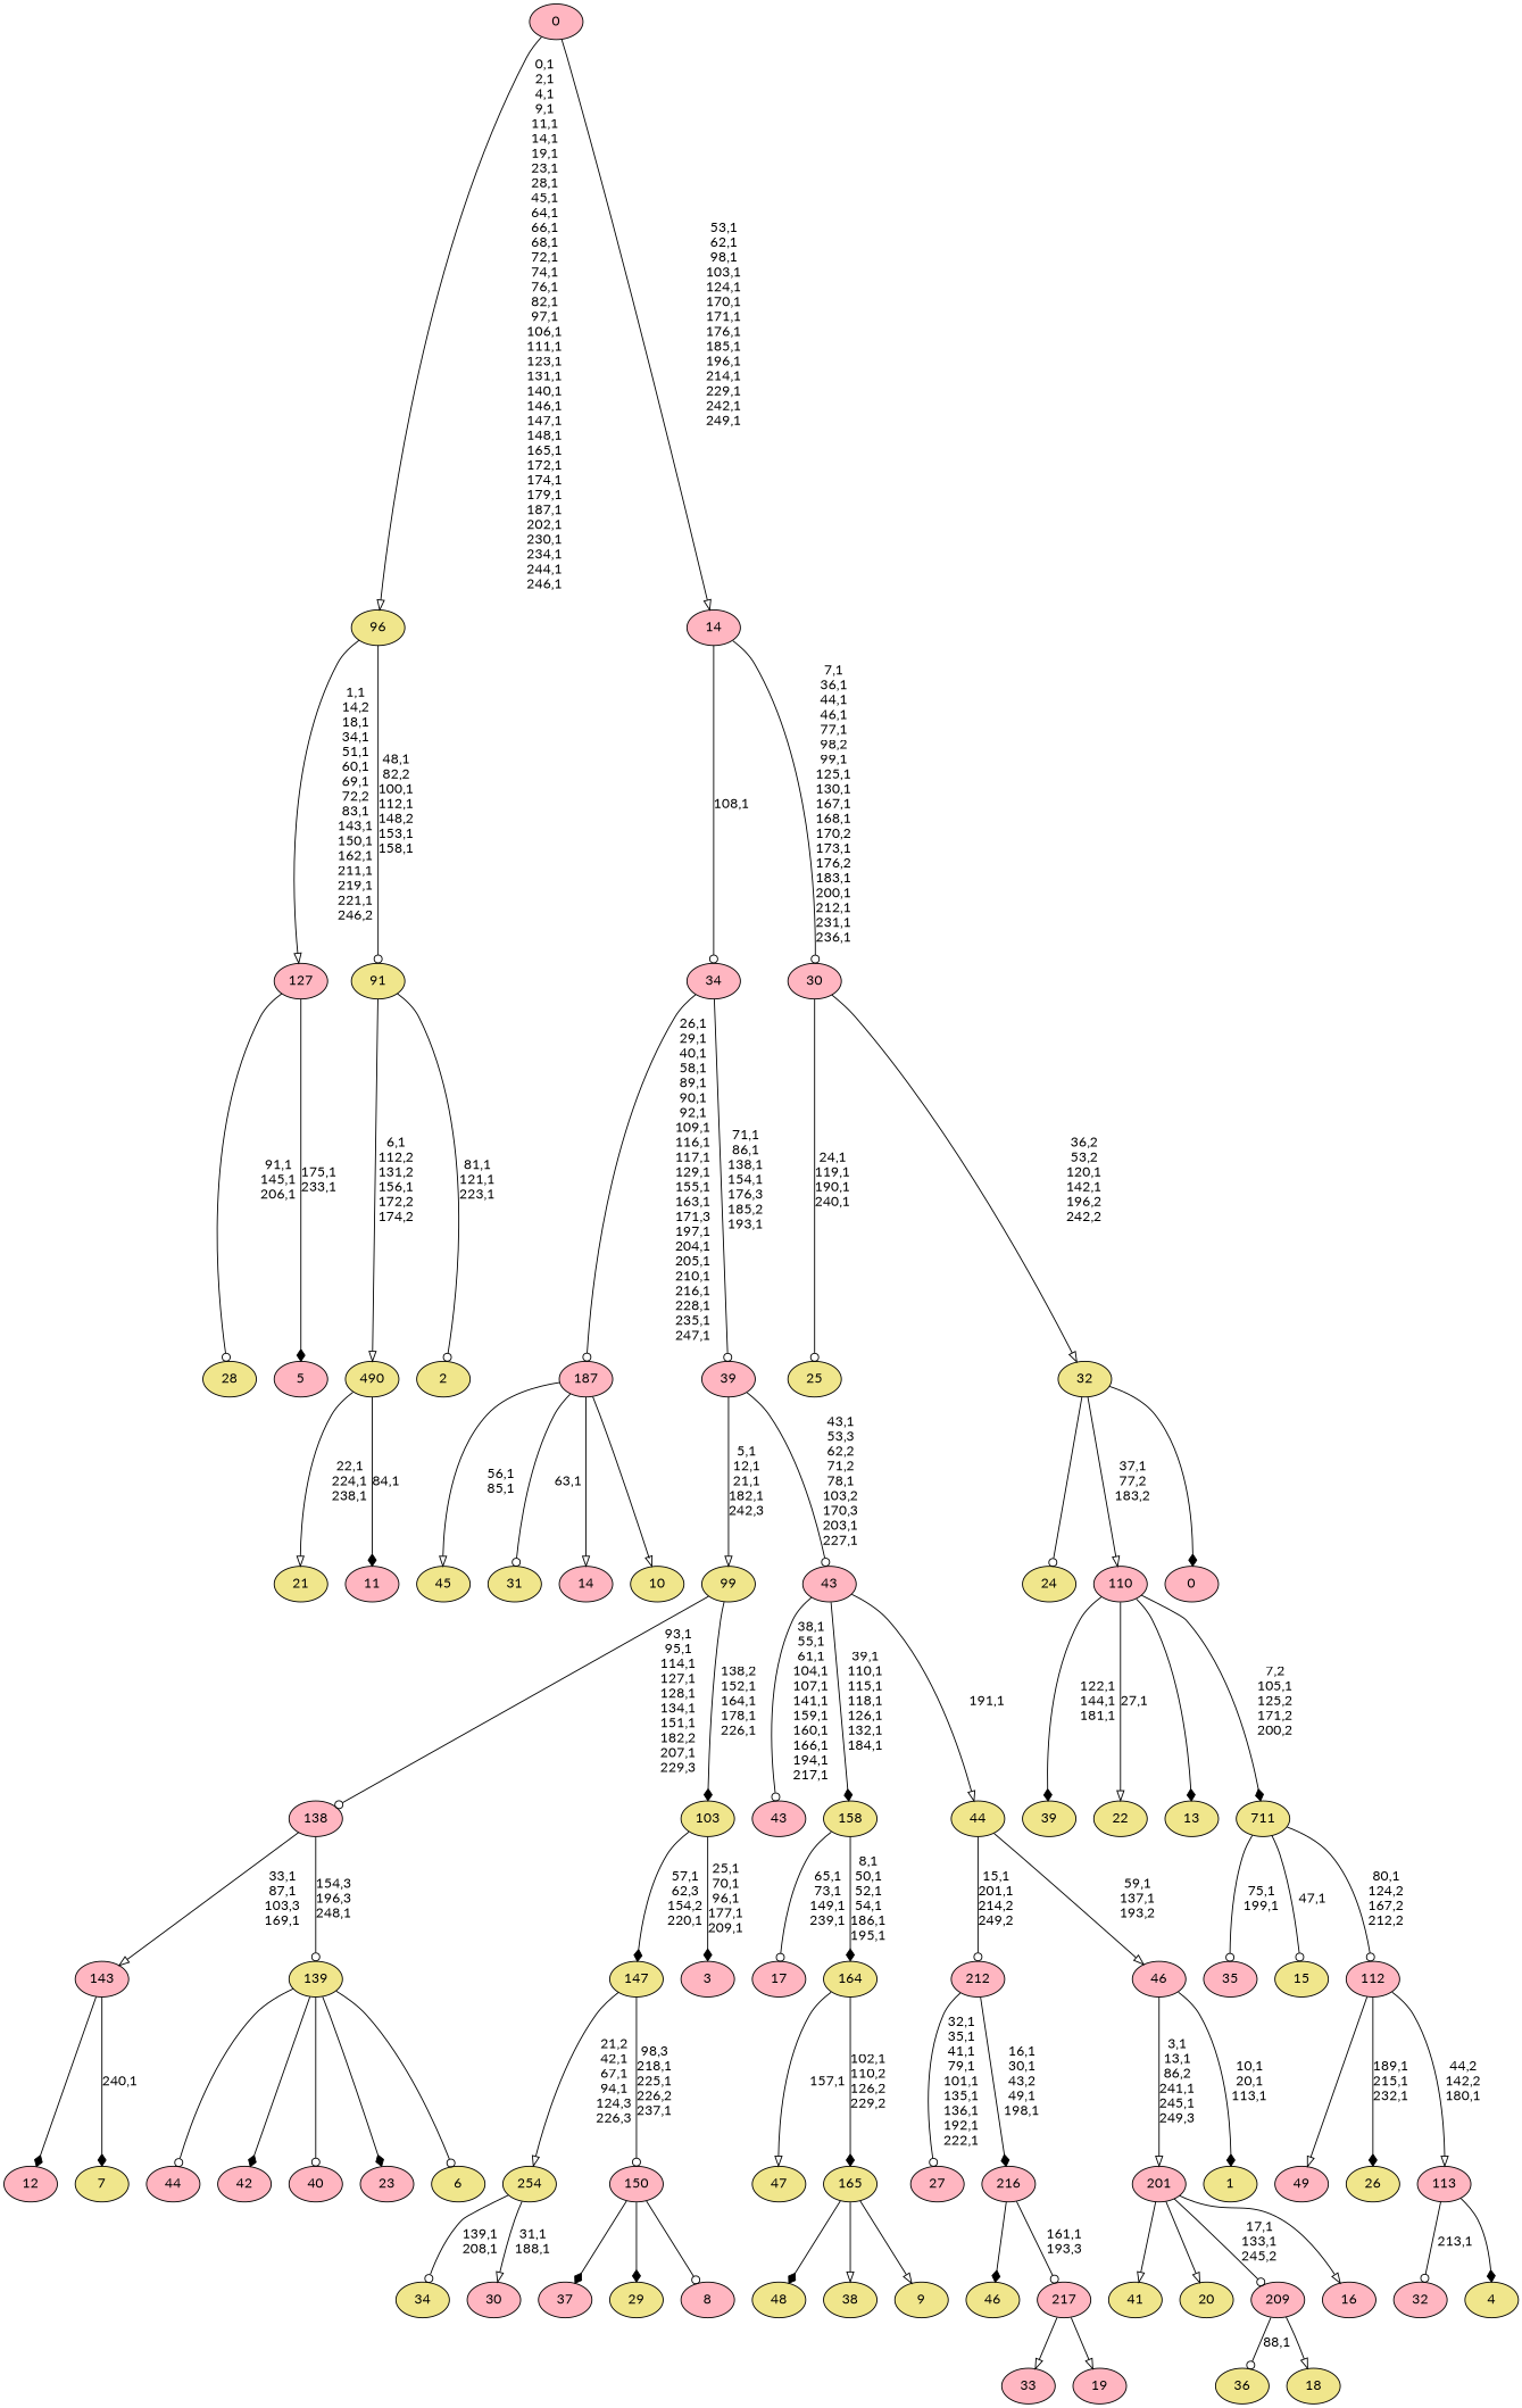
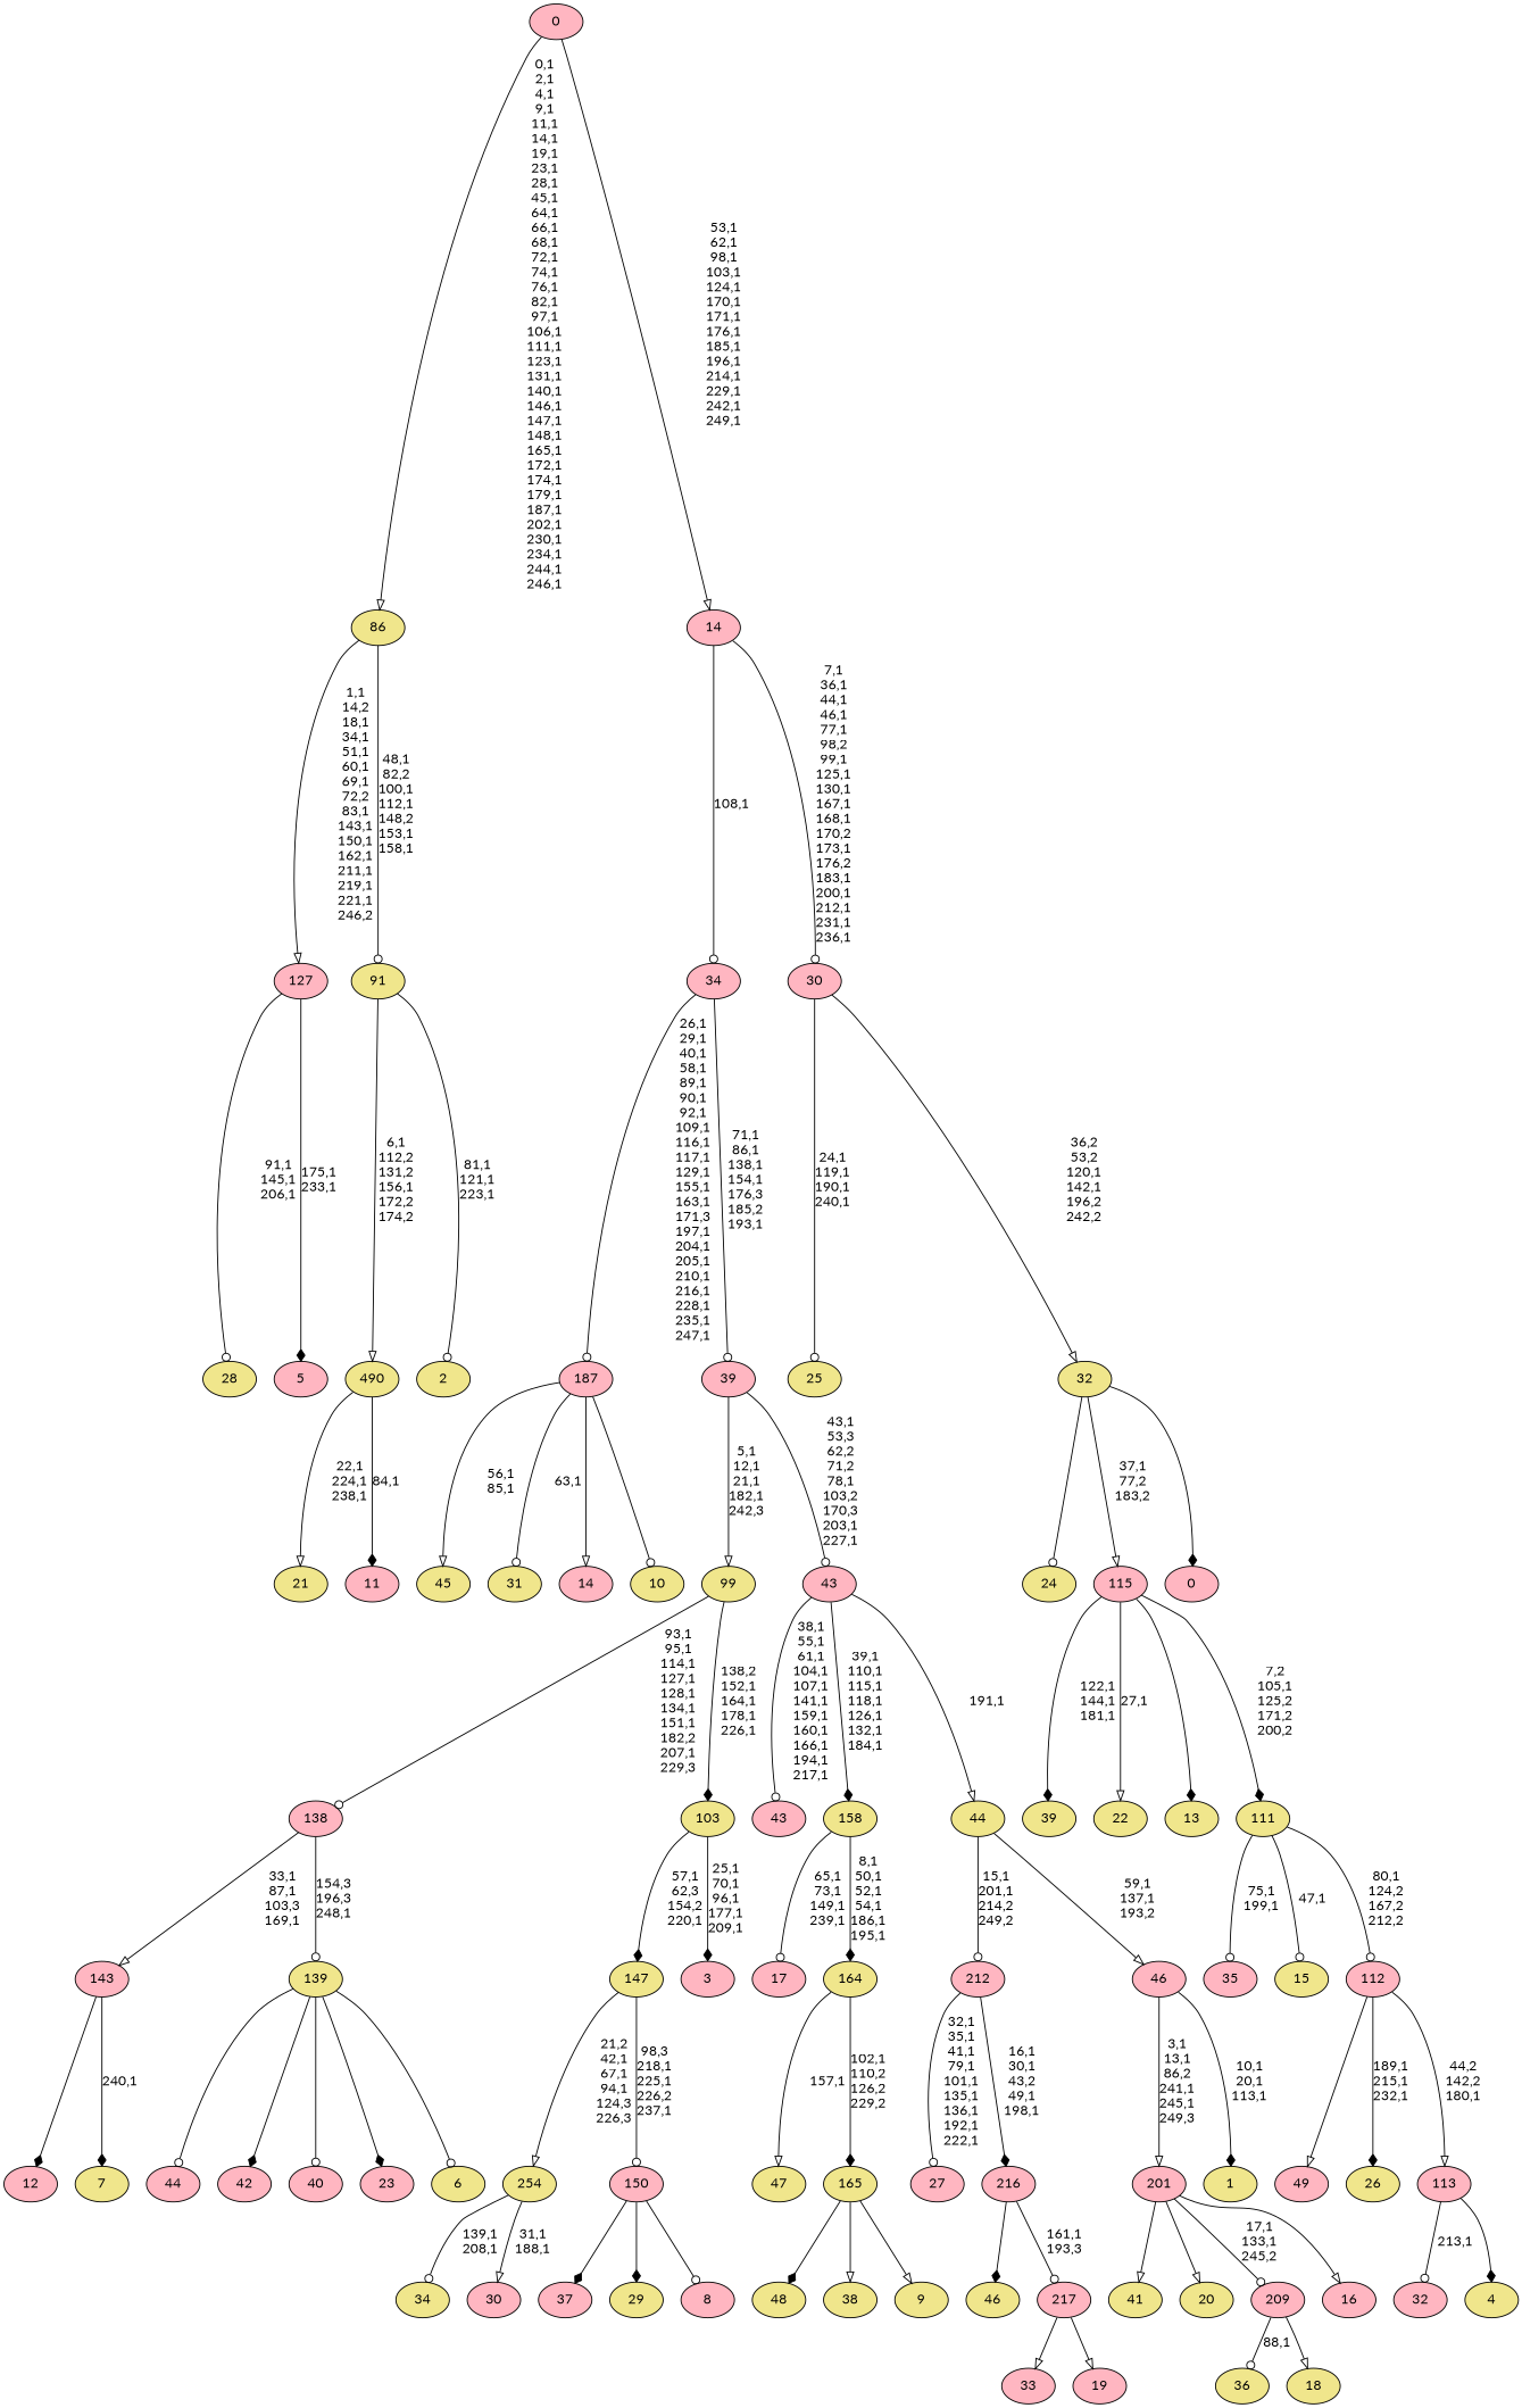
  digraph {
    fontname=Lato
    node [fillcolor=lightpink fontname=Lato style=filled]
    edge [arrowhead=odot fontname=Lato]
    n1 [label=49]
    n2 [fillcolor=khaki label=48]
    n3 [fillcolor=khaki label=47]
    n4 [fillcolor=khaki label=46]
    n5 [fillcolor=khaki label=45]
    n6 [label=44]
    n7 [label=43]
    n8 [label=42]
    n9 [fillcolor=khaki label=41]
    n10 [label=40]
    n11 [fillcolor=khaki label=39]
    n12 [fillcolor=khaki label=38]
    n13 [label=37]
    n14 [fillcolor=khaki label=36]
    n15 [label=35]
    n16 [fillcolor=khaki label=34]
    n17 [label=33]
    n18 [label=32]
    n19 [fillcolor=khaki label=31]
    n20 [label=30]
    254 [fillcolor=khaki]
    n22 [fillcolor=khaki label=29]
    n23 [fillcolor=khaki label=28]
    n24 [label=27]
    n25 [fillcolor=khaki label=26]
    n26 [fillcolor=khaki label=25]
    n27 [fillcolor=khaki label=24]
    n28 [label=23]
    n29 [fillcolor=khaki label=22]
    n30 [fillcolor=khaki label=21]
    n31 [fillcolor=khaki label=20]
    n32 [label=19]
    217
    216
    212
    n36 [fillcolor=khaki label=18]
    209
    n38 [label=17]
    n39 [label=16]
    201
    n41 [fillcolor=khaki label=15]
    n42 [label=14]
    n43 [fillcolor=khaki label=13]
    n44 [label=12]
    n45 [label=11]
    n46 [fillcolor=khaki label=490]
    n47 [fillcolor=khaki label=10]
    187
    n49 [fillcolor=khaki label=9]
    165 [fillcolor=khaki]
    164 [fillcolor=khaki]
    158 [fillcolor=khaki]
    n53 [label=8]
    150
    147 [fillcolor=khaki]
    n56 [fillcolor=khaki label=7]
    143
    n58 [fillcolor=khaki label=6]
    139 [fillcolor=khaki]
    138
    n61 [label=5]
    127
    n63 [fillcolor=khaki label=4]
    113
    112
-   111 [fillcolor=khaki label=711]
-   110
+   111 [fillcolor=khaki]
+   110 [label=115]
    n68 [label=3]
    103 [fillcolor=khaki]
    99 [fillcolor=khaki]
    n71 [fillcolor=khaki label=2]
    91 [fillcolor=khaki]
-   86 [fillcolor=khaki label=96]
+   86 [fillcolor=khaki]
    n74 [fillcolor=khaki label=1]
    46
    44 [fillcolor=khaki]
    43
    39
    34
    n80 [label=0]
    32 [fillcolor=khaki]
    30
    14
    0
    254 -> n16 [label="139,1\n208,1"]
    254 -> n20 [arrowhead=onormal label="31,1\n188,1"]
    217 -> n17 [arrowhead=onormal]
    217 -> n32 [arrowhead=onormal]
    216 -> n4 [arrowhead=diamond]
    216 -> 217 [label="161,1\n193,3"]
    212 -> n24 [label="32,1\n35,1\n41,1\n79,1\n101,1\n135,1\n136,1\n192,1\n222,1"]
    212 -> 216 [arrowhead=diamond label="16,1\n30,1\n43,2\n49,1\n198,1"]
    209 -> n14 [label="88,1"]
    209 -> n36 [arrowhead=onormal]
    201 -> n9 [arrowhead=onormal]
    201 -> n31 [arrowhead=onormal]
    201 -> 209 [label="17,1\n133,1\n245,2"]
    201 -> n39 [arrowhead=onormal]
    n46 -> n30 [arrowhead=onormal label="22,1\n224,1\n238,1"]
    n46 -> n45 [arrowhead=diamond label="84,1"]
    187 -> n5 [arrowhead=onormal label="56,1\n85,1"]
    187 -> n19 [label="63,1"]
    187 -> n42 [arrowhead=onormal]
-   187 -> n47 [arrowhead=onormal]
+   187 -> n47
    165 -> n2 [arrowhead=diamond]
    165 -> n12 [arrowhead=onormal]
    165 -> n49 [arrowhead=onormal]
    164 -> n3 [arrowhead=onormal label="157,1"]
    164 -> 165 [arrowhead=diamond label="102,1\n110,2\n126,2\n229,2"]
    158 -> n38 [label="65,1\n73,1\n149,1\n239,1"]
    158 -> 164 [arrowhead=diamond label="8,1\n50,1\n52,1\n54,1\n186,1\n195,1"]
    150 -> n13 [arrowhead=diamond]
    150 -> n22 [arrowhead=diamond]
    150 -> n53
    147 -> 254 [arrowhead=onormal label="21,2\n42,1\n67,1\n94,1\n124,3\n226,3"]
    147 -> 150 [label="98,3\n218,1\n225,1\n226,2\n237,1"]
    143 -> n44 [arrowhead=diamond]
    143 -> n56 [arrowhead=diamond label="240,1"]
    139 -> n6
    139 -> n8 [arrowhead=diamond]
    139 -> n10
    139 -> n28 [arrowhead=diamond]
    139 -> n58
    138 -> 143 [arrowhead=onormal label="33,1\n87,1\n103,3\n169,1"]
    138 -> 139 [label="154,3\n196,3\n248,1"]
    127 -> n23 [label="91,1\n145,1\n206,1"]
    127 -> n61 [arrowhead=diamond label="175,1\n233,1"]
    113 -> n18 [label="213,1"]
    113 -> n63 [arrowhead=diamond]
    112 -> n1 [arrowhead=onormal]
    112 -> n25 [arrowhead=diamond label="189,1\n215,1\n232,1"]
    112 -> 113 [arrowhead=onormal label="44,2\n142,2\n180,1"]
    111 -> n15 [label="75,1\n199,1"]
    111 -> n41 [label="47,1"]
    111 -> 112 [label="80,1\n124,2\n167,2\n212,2"]
    110 -> n11 [arrowhead=diamond label="122,1\n144,1\n181,1"]
    110 -> n29 [arrowhead=onormal label="27,1"]
    110 -> n43 [arrowhead=diamond]
    110 -> 111 [arrowhead=diamond label="7,2\n105,1\n125,2\n171,2\n200,2"]
    103 -> 147 [arrowhead=diamond label="57,1\n62,3\n154,2\n220,1"]
    103 -> n68 [arrowhead=diamond label="25,1\n70,1\n96,1\n177,1\n209,1"]
    99 -> 138 [label="93,1\n95,1\n114,1\n127,1\n128,1\n134,1\n151,1\n182,2\n207,1\n229,3"]
    99 -> 103 [arrowhead=diamond label="138,2\n152,1\n164,1\n178,1\n226,1"]
    91 -> n46 [arrowhead=onormal label="6,1\n112,2\n131,2\n156,1\n172,2\n174,2"]
    91 -> n71 [label="81,1\n121,1\n223,1"]
    86 -> 127 [arrowhead=onormal label="1,1\n14,2\n18,1\n34,1\n51,1\n60,1\n69,1\n72,2\n83,1\n143,1\n150,1\n162,1\n211,1\n219,1\n221,1\n246,2"]
    86 -> 91 [label="48,1\n82,2\n100,1\n112,1\n148,2\n153,1\n158,1"]
    46 -> 201 [arrowhead=onormal label="3,1\n13,1\n86,2\n241,1\n245,1\n249,3"]
    46 -> n74 [arrowhead=diamond label="10,1\n20,1\n113,1"]
    44 -> 212 [label="15,1\n201,1\n214,2\n249,2"]
    44 -> 46 [arrowhead=onormal label="59,1\n137,1\n193,2"]
    43 -> n7 [label="38,1\n55,1\n61,1\n104,1\n107,1\n141,1\n159,1\n160,1\n166,1\n194,1\n217,1"]
    43 -> 158 [arrowhead=diamond label="39,1\n110,1\n115,1\n118,1\n126,1\n132,1\n184,1"]
    43 -> 44 [arrowhead=onormal label="191,1"]
    39 -> 99 [arrowhead=onormal label="5,1\n12,1\n21,1\n182,1\n242,3"]
    39 -> 43 [label="43,1\n53,3\n62,2\n71,2\n78,1\n103,2\n170,3\n203,1\n227,1"]
    34 -> 187 [label="26,1\n29,1\n40,1\n58,1\n89,1\n90,1\n92,1\n109,1\n116,1\n117,1\n129,1\n155,1\n163,1\n171,3\n197,1\n204,1\n205,1\n210,1\n216,1\n228,1\n235,1\n247,1"]
    34 -> 39 [label="71,1\n86,1\n138,1\n154,1\n176,3\n185,2\n193,1"]
    32 -> n27
    32 -> 110 [arrowhead=onormal label="37,1\n77,2\n183,2"]
    32 -> n80 [arrowhead=diamond]
    30 -> n26 [label="24,1\n119,1\n190,1\n240,1"]
    30 -> 32 [arrowhead=onormal label="36,2\n53,2\n120,1\n142,1\n196,2\n242,2"]
    14 -> 34 [label="108,1"]
    14 -> 30 [label="7,1\n36,1\n44,1\n46,1\n77,1\n98,2\n99,1\n125,1\n130,1\n167,1\n168,1\n170,2\n173,1\n176,2\n183,1\n200,1\n212,1\n231,1\n236,1"]
    0 -> 86 [arrowhead=onormal label="0,1\n2,1\n4,1\n9,1\n11,1\n14,1\n19,1\n23,1\n28,1\n45,1\n64,1\n66,1\n68,1\n72,1\n74,1\n76,1\n82,1\n97,1\n106,1\n111,1\n123,1\n131,1\n140,1\n146,1\n147,1\n148,1\n165,1\n172,1\n174,1\n179,1\n187,1\n202,1\n230,1\n234,1\n244,1\n246,1"]
    0 -> 14 [arrowhead=onormal label="53,1\n62,1\n98,1\n103,1\n124,1\n170,1\n171,1\n176,1\n185,1\n196,1\n214,1\n229,1\n242,1\n249,1"]
  }
